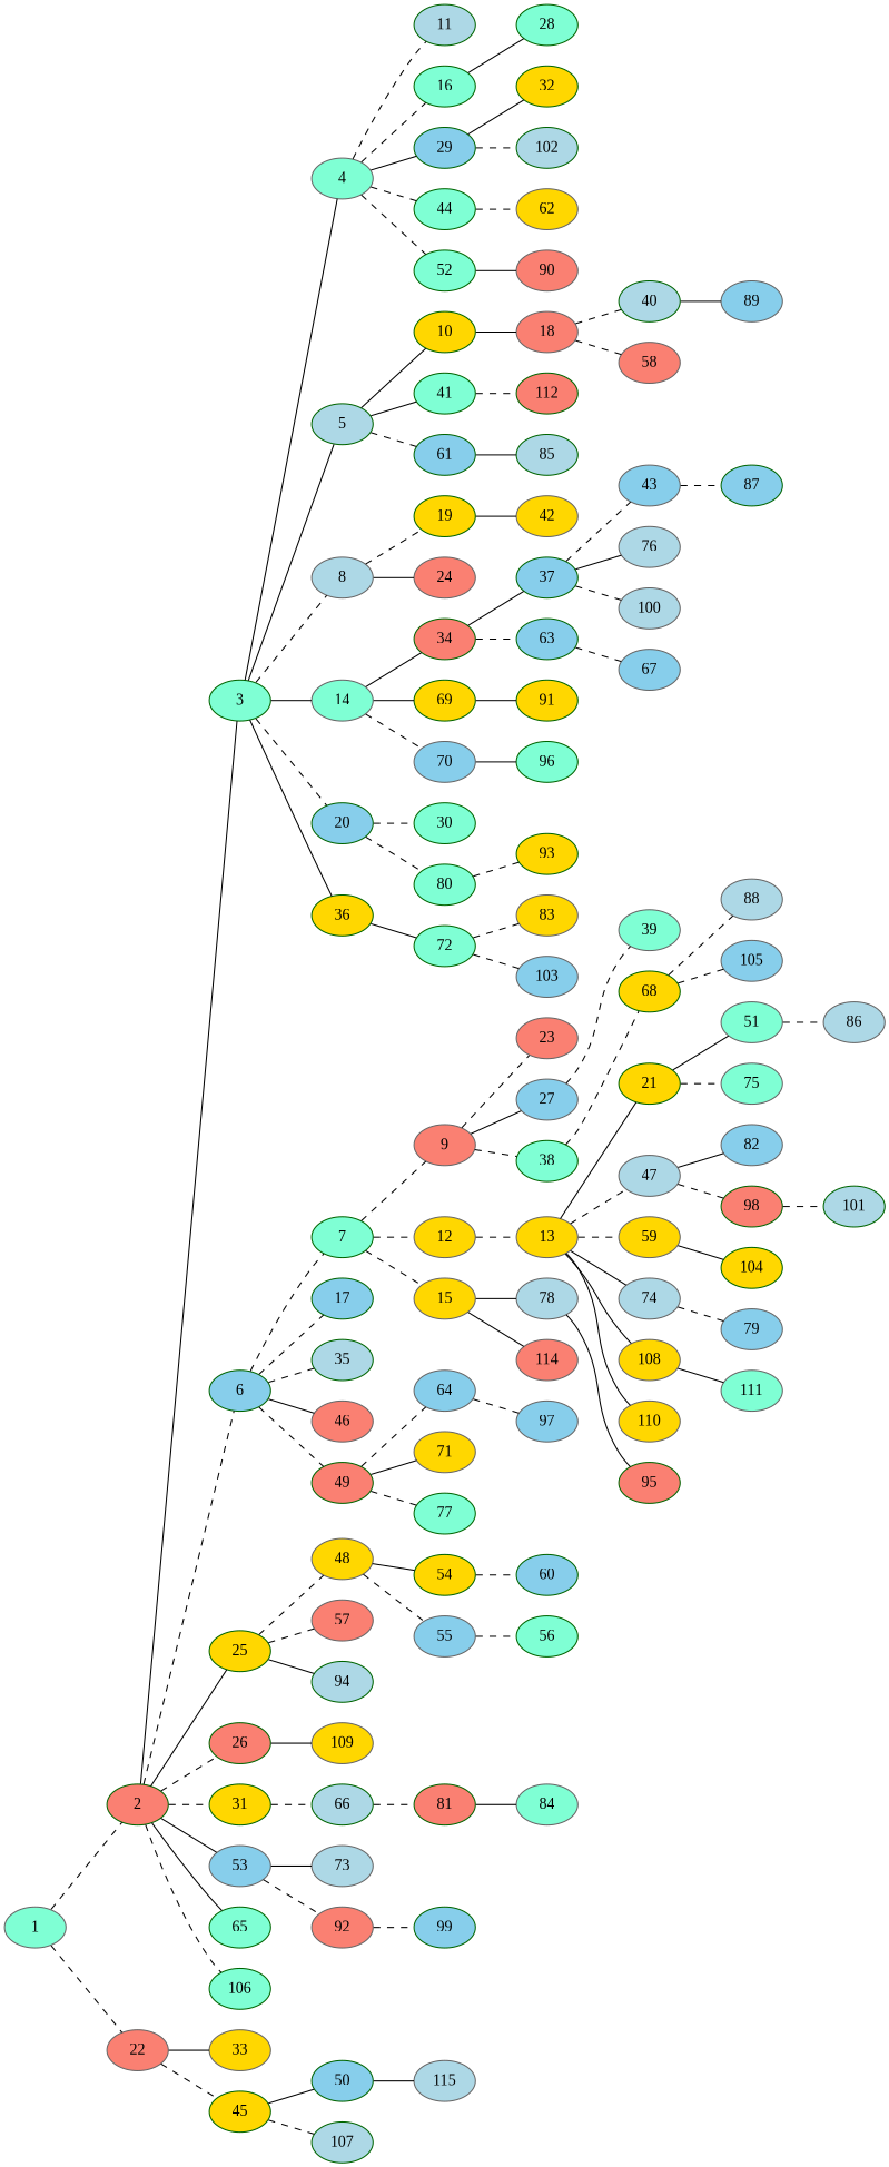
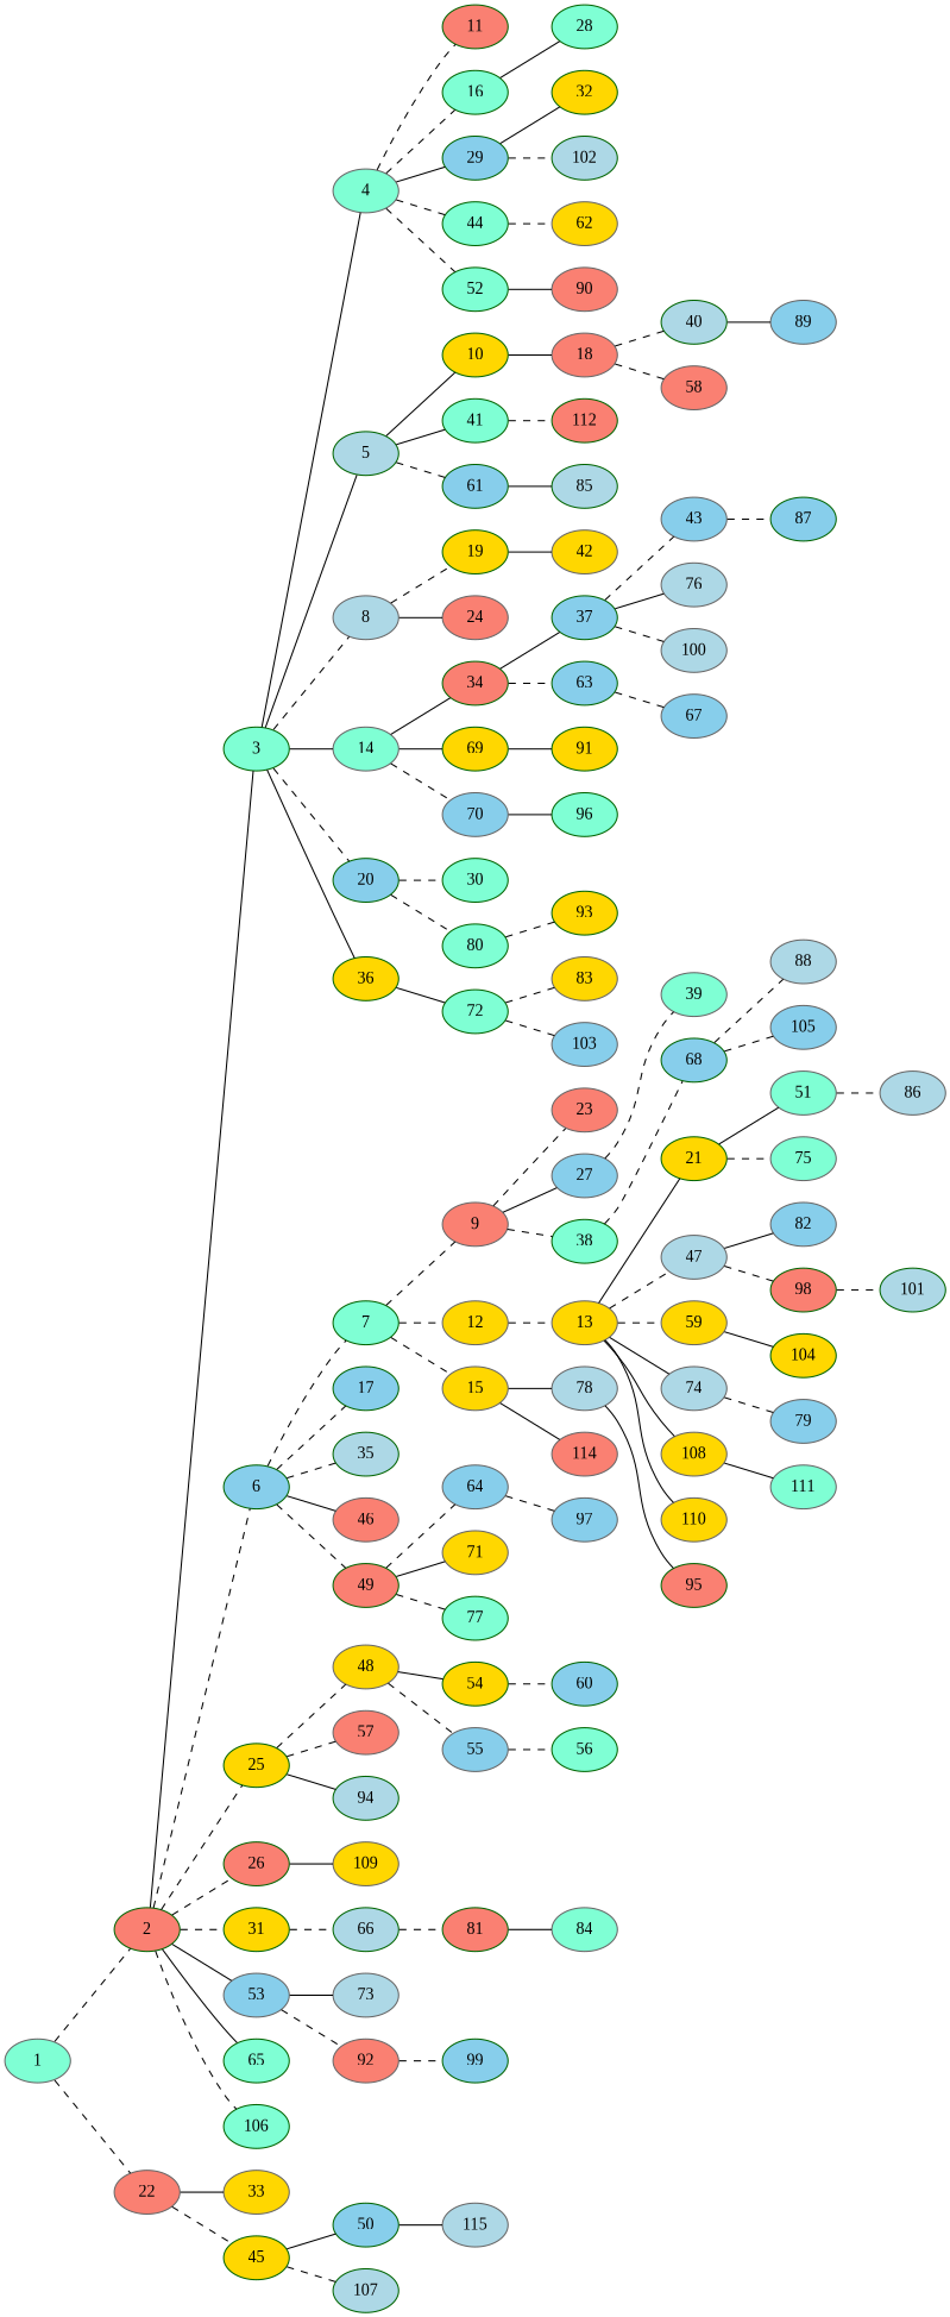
  graph {
    fontname="Liberation Serif"
    rankdir=LR
    node [color=darkgreen fillcolor=gold fontname="Liberation Serif" style=filled]
    edge [fontname="Liberation Serif" style=dashed]
    1 [color=gray40 fillcolor=aquamarine]
    2 [fillcolor=salmon]
    22 [color=gray40 fillcolor=salmon]
    3 [fillcolor=aquamarine]
    6 [fillcolor=skyblue]
    25
    26 [fillcolor=salmon]
    31
    53 [color=gray40 fillcolor=skyblue]
    65 [fillcolor=aquamarine]
    106 [fillcolor=aquamarine]
    33 [color=gray40]
    45
    4 [color=gray40 fillcolor=aquamarine]
    5 [fillcolor=lightblue]
    8 [color=gray40 fillcolor=lightblue]
    14 [color=gray40 fillcolor=aquamarine]
    20 [fillcolor=skyblue]
    36
    7 [fillcolor=aquamarine]
    17 [fillcolor=skyblue]
    35 [fillcolor=lightblue]
    46 [color=gray40 fillcolor=salmon]
    49 [fillcolor=salmon]
    48 [color=gray40]
    57 [color=gray40 fillcolor=salmon]
    94 [fillcolor=lightblue]
    109 [color=gray40]
    66 [fillcolor=lightblue]
    73 [color=gray40 fillcolor=lightblue]
    92 [color=gray40 fillcolor=salmon]
-   11 [fillcolor=lightblue]
+   11 [fillcolor=salmon]
    16 [fillcolor=aquamarine]
    29 [fillcolor=skyblue]
    44 [fillcolor=aquamarine]
    52 [fillcolor=aquamarine]
    10
    41 [fillcolor=aquamarine]
    61 [fillcolor=skyblue]
    19
    24 [color=gray40 fillcolor=salmon]
    34 [fillcolor=salmon]
    69
    70 [color=gray40 fillcolor=skyblue]
    30 [fillcolor=aquamarine]
    80 [fillcolor=aquamarine]
    72 [fillcolor=aquamarine]
    28 [fillcolor=aquamarine]
    32
    102 [fillcolor=lightblue]
    62 [color=gray40]
    90 [color=gray40 fillcolor=salmon]
    18 [color=gray40 fillcolor=salmon]
    112 [fillcolor=salmon]
    85 [fillcolor=lightblue]
    9 [color=gray40 fillcolor=salmon]
    12 [color=gray40]
    15 [color=gray40]
    64 [color=gray40 fillcolor=skyblue]
    71 [color=gray40]
    77 [fillcolor=aquamarine]
    23 [color=gray40 fillcolor=salmon]
    27 [color=gray40 fillcolor=skyblue]
    38 [fillcolor=aquamarine]
    13 [color=gray40]
    78 [color=gray40 fillcolor=lightblue]
    114 [color=gray40 fillcolor=salmon]
    42 [color=gray40]
    39 [color=gray40 fillcolor=aquamarine]
-   68
+   68 [fillcolor=skyblue]
    40 [fillcolor=lightblue]
    58 [color=gray40 fillcolor=salmon]
    21
    47 [color=gray40 fillcolor=lightblue]
    59 [color=gray40]
    74 [color=gray40 fillcolor=lightblue]
    108 [color=gray40]
    110 [color=gray40]
    51 [color=gray40 fillcolor=aquamarine]
    75 [color=gray40 fillcolor=aquamarine]
    82 [color=gray40 fillcolor=skyblue]
    98 [fillcolor=salmon]
    104
    79 [color=gray40 fillcolor=skyblue]
    111 [color=gray40 fillcolor=aquamarine]
    37 [fillcolor=skyblue]
    63 [fillcolor=skyblue]
    91
    96 [fillcolor=aquamarine]
    95 [fillcolor=salmon]
    89 [color=gray40 fillcolor=skyblue]
    93
    86 [color=gray40 fillcolor=lightblue]
    50 [fillcolor=skyblue]
    107 [fillcolor=lightblue]
    54
    55 [color=gray40 fillcolor=skyblue]
    81 [fillcolor=salmon]
    43 [color=gray40 fillcolor=skyblue]
    76 [color=gray40 fillcolor=lightblue]
    100 [color=gray40 fillcolor=lightblue]
    67 [color=gray40 fillcolor=skyblue]
    83 [color=gray40]
    103 [color=gray40 fillcolor=skyblue]
    87 [fillcolor=skyblue]
    88 [color=gray40 fillcolor=lightblue]
    105 [color=gray40 fillcolor=skyblue]
    115 [color=gray40 fillcolor=lightblue]
    101 [fillcolor=lightblue]
    60 [fillcolor=skyblue]
    56 [fillcolor=aquamarine]
    97 [color=gray40 fillcolor=skyblue]
    99 [fillcolor=skyblue]
    84 [color=gray40 fillcolor=aquamarine]
    1 -- 2
    1 -- 22
    2 -- 3 [style=solid]
    2 -- 6
-   2 -- 25 [style=solid]
+   2 -- 25
    2 -- 26
    2 -- 31
    2 -- 53 [style=solid]
    2 -- 65 [style=solid]
    2 -- 106
    22 -- 33 [style=solid]
    22 -- 45
    3 -- 4 [style=solid]
    3 -- 5 [style=solid]
    3 -- 8
    3 -- 14 [style=solid]
    3 -- 20
    3 -- 36 [style=solid]
    6 -- 7
    6 -- 17
    6 -- 35
    6 -- 46 [style=solid]
    6 -- 49
    25 -- 48
    25 -- 57
    25 -- 94 [style=solid]
    26 -- 109 [style=solid]
    31 -- 66
    53 -- 73 [style=solid]
    53 -- 92
    45 -- 50 [style=solid]
    45 -- 107
    4 -- 11
    4 -- 16
    4 -- 29 [style=solid]
    4 -- 44
    4 -- 52
    5 -- 10 [style=solid]
    5 -- 41 [style=solid]
    5 -- 61
    8 -- 19
    8 -- 24 [style=solid]
    14 -- 34 [style=solid]
    14 -- 69 [style=solid]
    14 -- 70
    20 -- 30
    20 -- 80
    36 -- 72 [style=solid]
    7 -- 9
    7 -- 12
    7 -- 15
    49 -- 64
    49 -- 71 [style=solid]
    49 -- 77
    48 -- 54 [style=solid]
    48 -- 55
    66 -- 81
    92 -- 99
    16 -- 28 [style=solid]
    29 -- 32 [style=solid]
    29 -- 102
    44 -- 62
    52 -- 90 [style=solid]
    10 -- 18 [style=solid]
    41 -- 112
    61 -- 85 [style=solid]
    19 -- 42 [style=solid]
    34 -- 37 [style=solid]
    34 -- 63
    69 -- 91 [style=solid]
    70 -- 96 [style=solid]
    80 -- 93
    72 -- 83
    72 -- 103
    18 -- 40
    18 -- 58
    9 -- 23
    9 -- 27 [style=solid]
    9 -- 38
    12 -- 13
    15 -- 78 [style=solid]
    15 -- 114 [style=solid]
    64 -- 97
    27 -- 39
    38 -- 68
    13 -- 21 [style=solid]
    13 -- 47
    13 -- 59
    13 -- 74 [style=solid]
    13 -- 108 [style=solid]
    13 -- 110 [style=solid]
    78 -- 95 [style=solid]
    68 -- 88
    68 -- 105
    40 -- 89 [style=solid]
    21 -- 51 [style=solid]
    21 -- 75
    47 -- 82 [style=solid]
    47 -- 98
    59 -- 104 [style=solid]
    74 -- 79
    108 -- 111 [style=solid]
    51 -- 86
    98 -- 101
    37 -- 43
    37 -- 76 [style=solid]
    37 -- 100
    63 -- 67
    50 -- 115 [style=solid]
    54 -- 60
    55 -- 56
    81 -- 84 [style=solid]
    43 -- 87
  }
